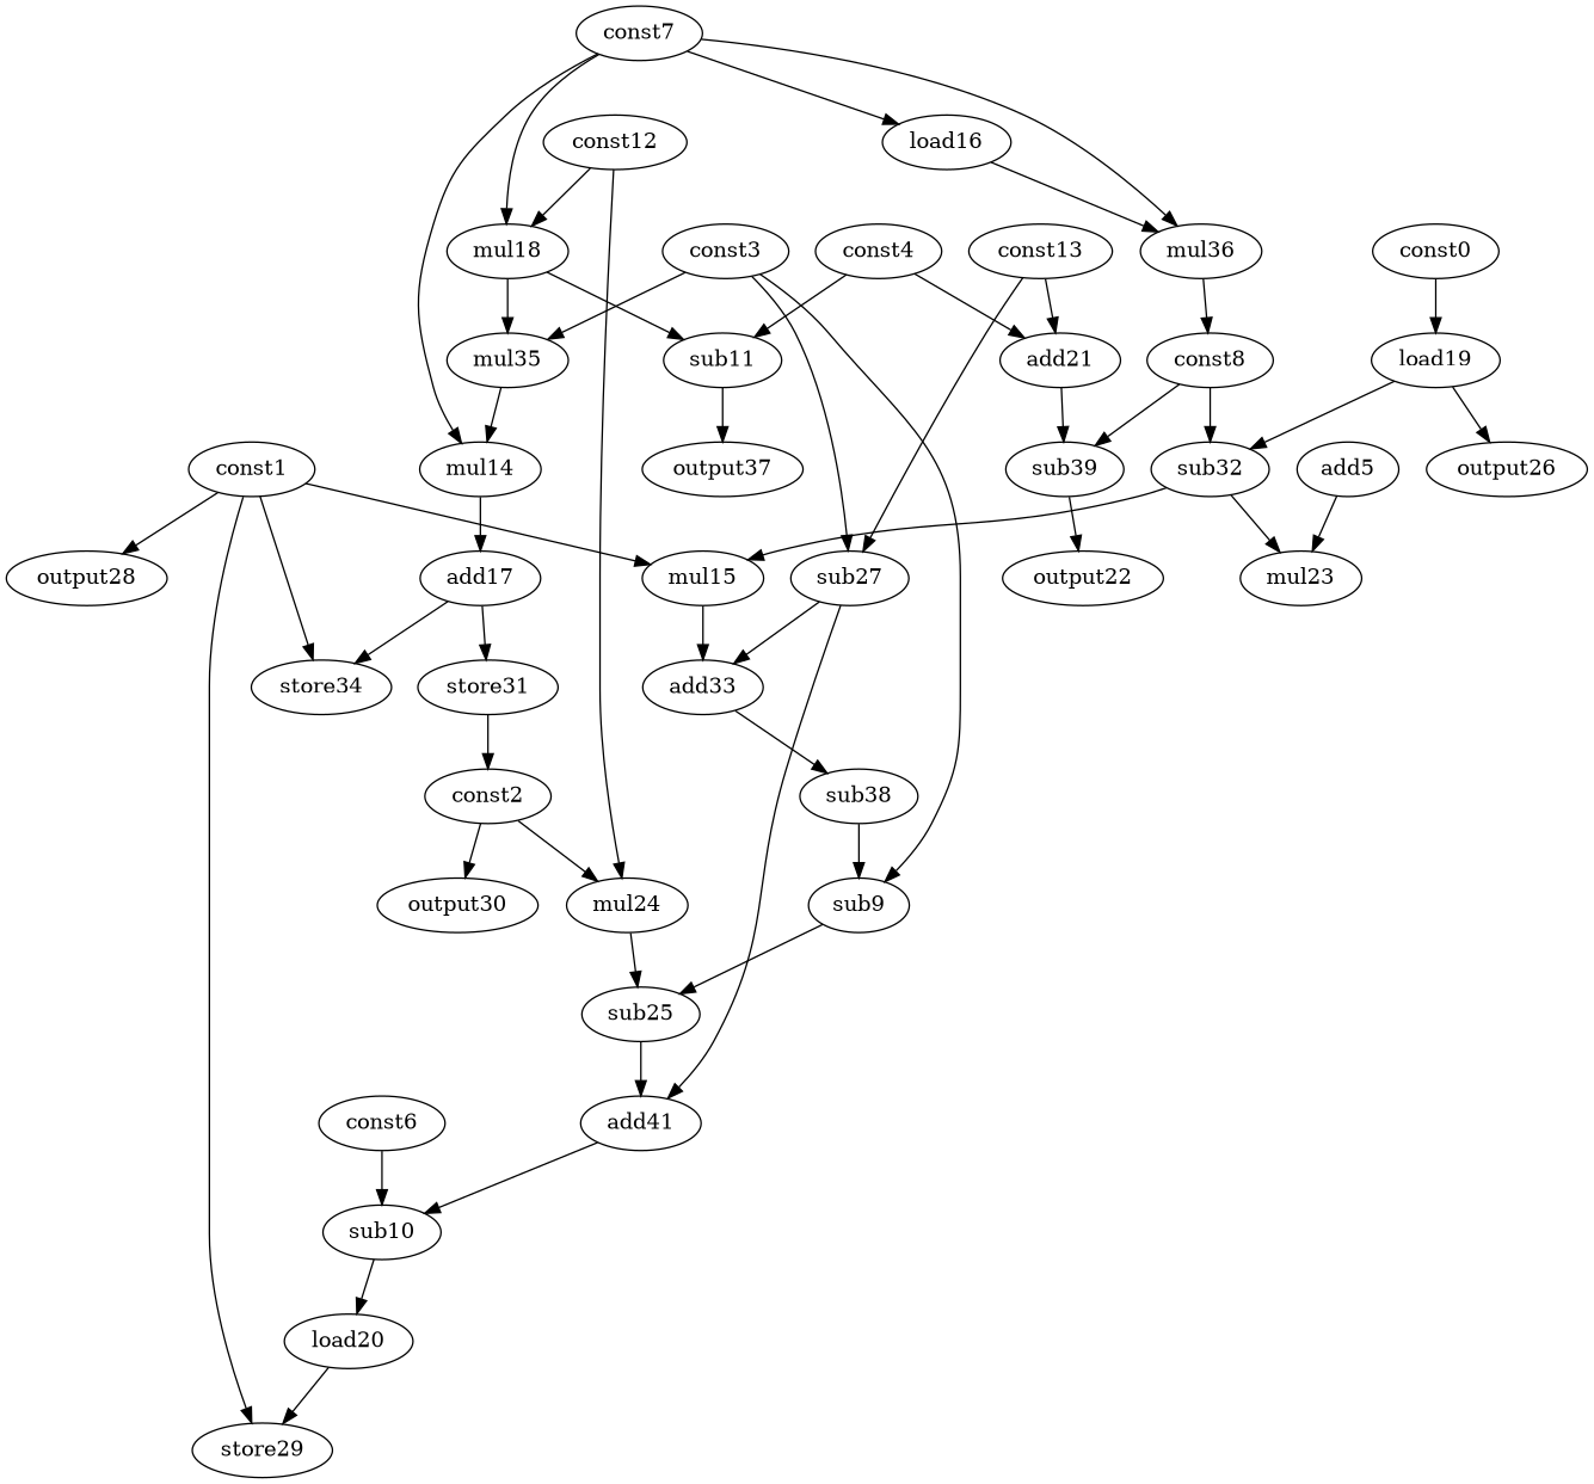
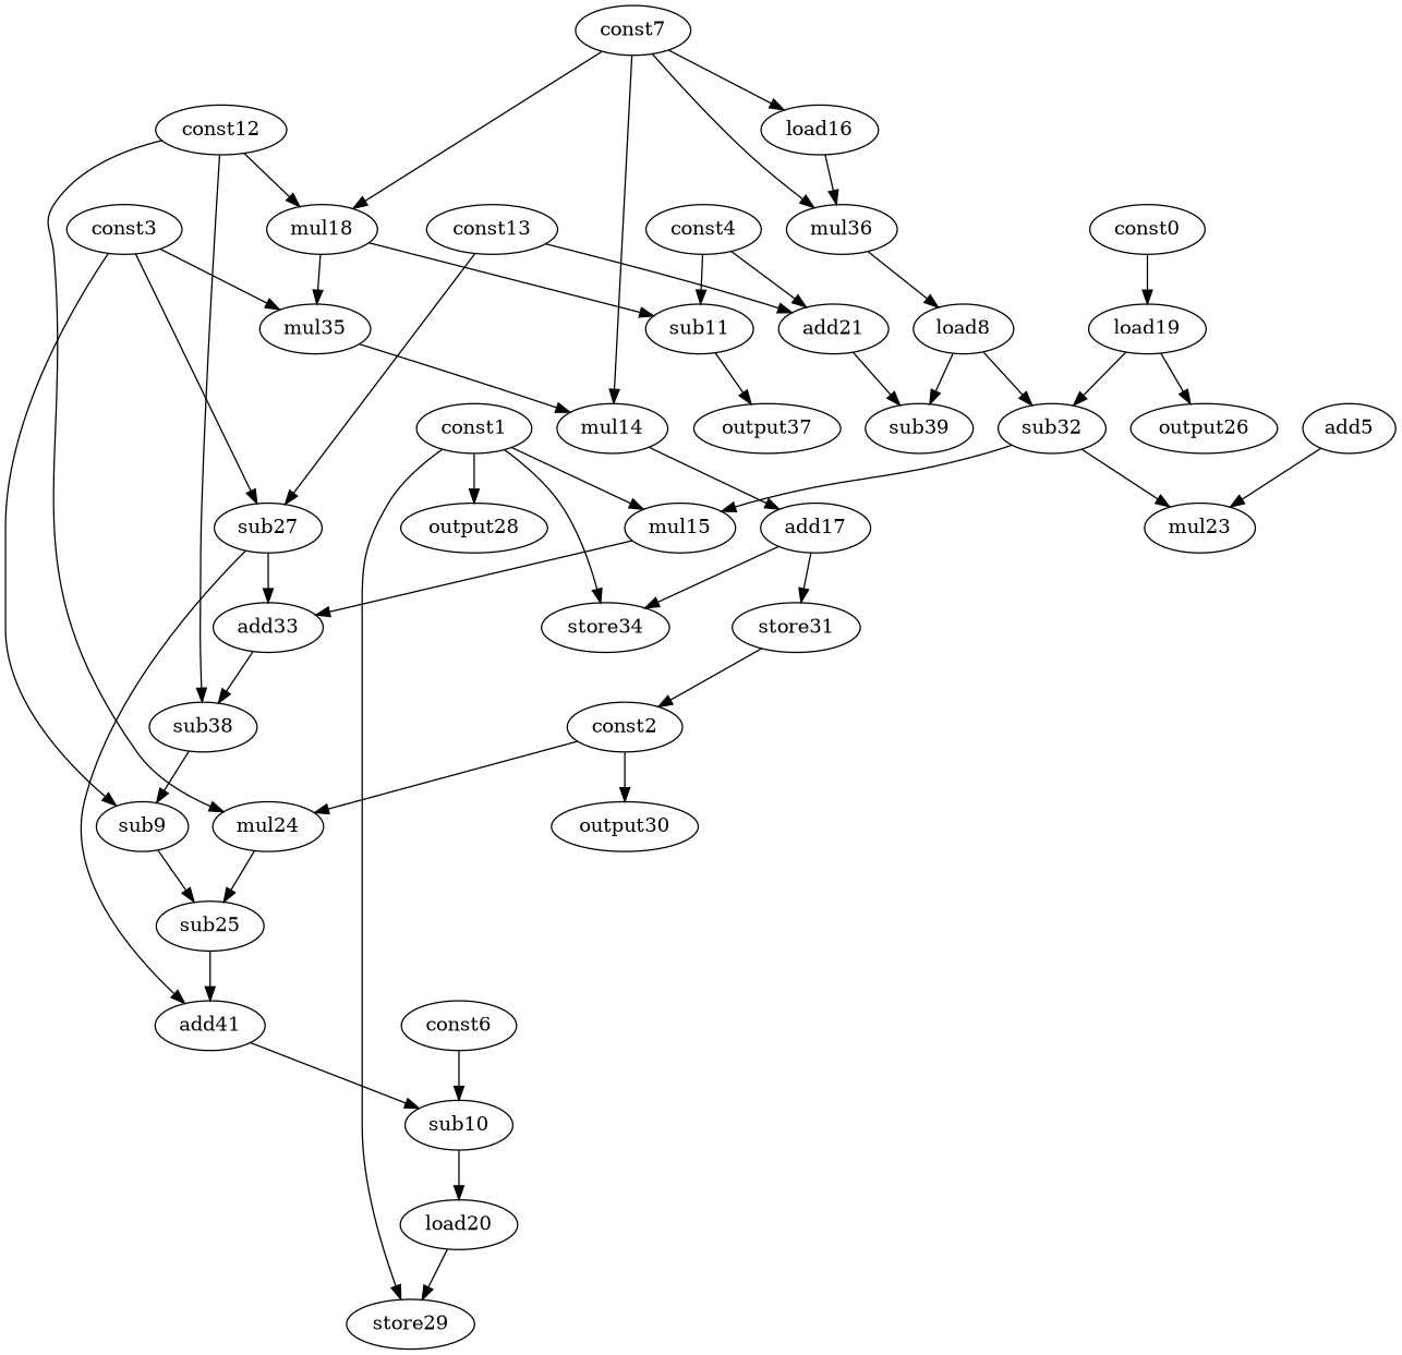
  digraph {
    node [opcode=const]
    edge [operand=0]
    load19 [opcode=load]
    const0
    sub32 [opcode=sub]
    output26 [opcode=output]
    mul15 [opcode=mul]
    const1
    output28 [opcode=output]
    store29 [opcode=store]
    store34 [opcode=store]
    add33 [opcode=add]
    mul24 [opcode=mul]
    const2
    output30 [opcode=output]
    sub25 [opcode=sub]
    store31 [opcode=store]
    sub9 [opcode=sub]
    const3
    sub27 [opcode=sub]
    mul35 [opcode=mul]
    add41 [opcode=add]
    mul14 [opcode=mul]
    sub11 [opcode=sub]
    const4
    add21 [opcode=add]
    output37 [opcode=output]
    sub39 [opcode=sub]
    mul36 [opcode=mul]
-   load8 [opcode=load label=const8]
+   load8 [opcode=load]
    n29 [label=add5]
    mul23 [opcode=mul]
    sub10 [opcode=sub]
    const6
    load20 [opcode=load]
    const7
    load16 [opcode=load]
    mul18 [opcode=mul]
    add17 [opcode=add]
-   output22 [opcode=output]
    const12
    sub38 [opcode=sub]
    const13
    load19 -> sub32 [operand=1]
    load19 -> output26
    const0 -> load19
    sub32 -> mul15
    sub32 -> mul23
    mul15 -> add33 [operand=1]
    const1 -> mul15 [operand=1]
    const1 -> output28
    const1 -> store29
    const1 -> store34
    add33 -> sub38
    mul24 -> sub25
    const2 -> mul24
    const2 -> output30
    sub25 -> add41
    store31 -> const2 [operand=1]
    sub9 -> sub25 [operand=1]
    const3 -> sub9
    const3 -> sub27
    const3 -> mul35 [operand=1]
    sub27 -> add33
    sub27 -> add41 [operand=1]
    mul35 -> mul14
    add41 -> sub10
    mul14 -> add17 [operand=1]
    sub11 -> output37
    const4 -> sub11 [operand=1]
    const4 -> add21
    add21 -> sub39 [operand=1]
-   sub39 -> output22
    mul36 -> load8
    load8 -> sub32
    load8 -> sub39
    n29 -> mul23 [operand=1]
    sub10 -> load20
    const6 -> sub10 [operand=1]
    load20 -> store29 [operand=1]
    const7 -> mul14 [operand=1]
    const7 -> mul36 [operand=1]
    const7 -> load16
    const7 -> mul18 [operand=1]
    load16 -> mul36
    mul18 -> mul35
    mul18 -> sub11
    add17 -> store34 [operand=1]
    add17 -> store31
    const12 -> mul24 [operand=1]
    const12 -> mul18
+   const12 -> sub38 [operand=1]
    sub38 -> sub9 [operand=1]
    const13 -> sub27 [operand=1]
    const13 -> add21 [operand=1]
  }
